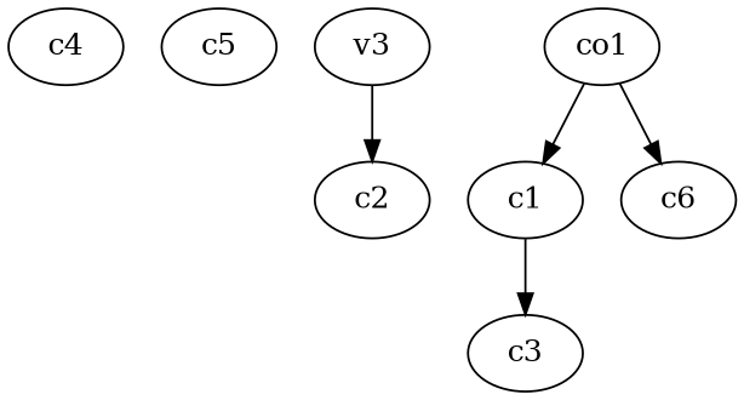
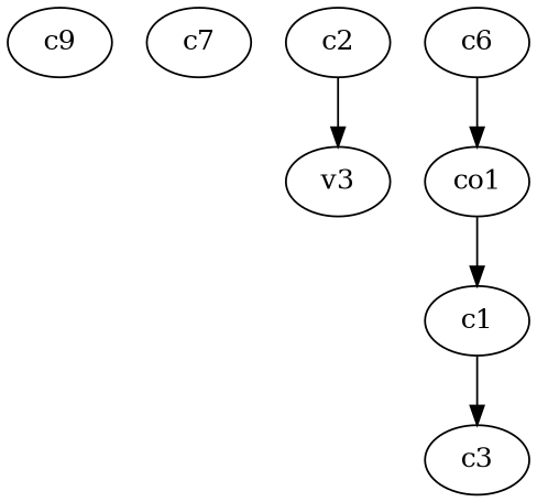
  strict digraph {
    edge [weight=1]
-   c4
-   c5
+   c4 [label=c9]
+   c5 [label=c7]
    n3 [label=v3]
    c2
    co1
    c1
    c6
    c3
-   n3 -> c2
+   c2 -> n3
    co1 -> c1
-   co1 -> c6
+   c6 -> co1
    c1 -> c3
  }
